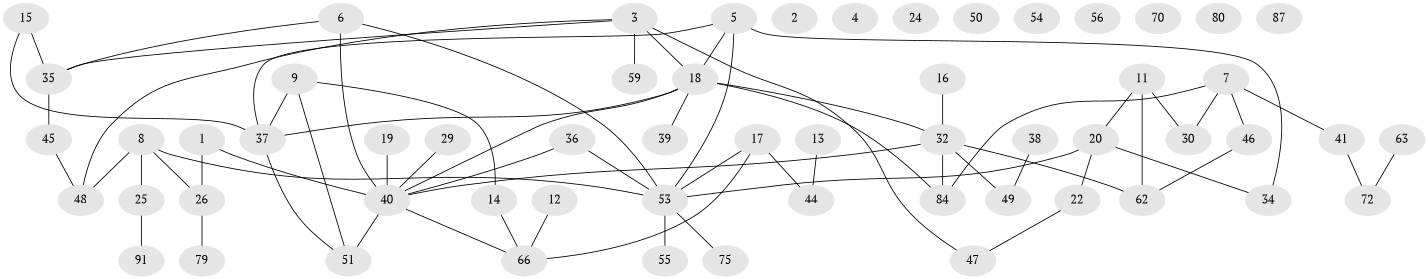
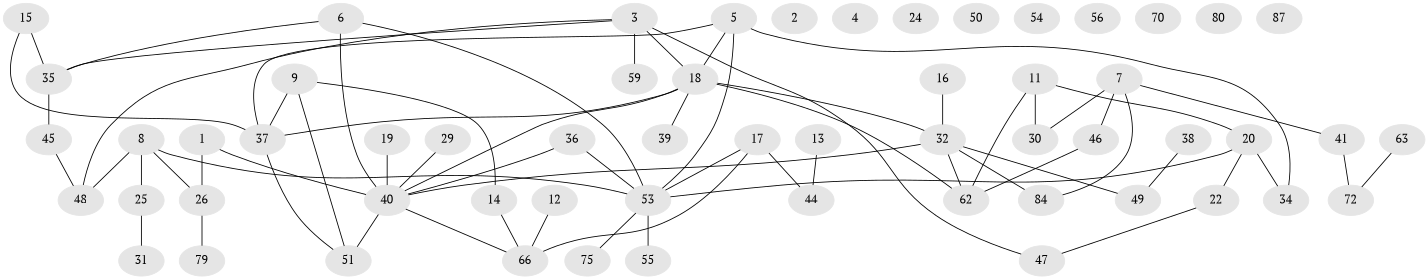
  graph {
    fontname="PT Serif"
    node [color=gray90 fontname="PT Serif" style=filled]
    edge [fontname="PT Serif"]
    1 [super="+71"]
    26 [super="+65"]
    40 [super="+74"]
    79
    51 [super="+68"]
    66 [super="+82"]
    2
    3 [super="+61"]
    18 [super="+33"]
    35
    47
    48 [super="+83"]
    59
    37 [super="+67"]
    62
    32 [super="+86"]
    39
    45
    4 [super="+73"]
    5 [super="+52"]
    34 [super="+78"]
    53 [super="+64"]
    55
    n24 [label=75]
    6 [super="+23"]
    7 [super="+88"]
    30
    41
    46 [super="+57"]
    84
    72 [super="+81"]
    8 [super="+69"]
    25
-   31 [super="+85" label=91]
+   31 [super="+85"]
    14 [super="+21"]
    9
    12 [super="+42"]
    11 [super="+27"]
    20 [super="+28"]
    22 [super="+60"]
    13
    44
    15
    49
    16
    17 [super="+77"]
    19
    24
    29
    36 [super="+75"]
    38 [super="+43"]
    50
    54
    56
    63
    70
    80
    87
    1 -- 26
    1 -- 40 [weight=2]
    26 -- 79
    40 -- 51 [weight=2]
    40 -- 66
    3 -- 18
    3 -- 35
    3 -- 47
    3 -- 48
    3 -- 59
    18 -- 40
    18 -- 37
-   18 -- 84
+   18 -- 62
    18 -- 32
    18 -- 39
    35 -- 45
    37 -- 51
    32 -- 40
    32 -- 62
    32 -- 84
    32 -- 49
    45 -- 48
    5 -- 18
    5 -- 37
    5 -- 34
    5 -- 53
    53 -- 55 [weight=2]
    53 -- n24
    6 -- 40
    6 -- 35
    6 -- 53
    7 -- 30
    7 -- 41
    7 -- 46
    7 -- 84
    41 -- 72
    46 -- 62
    8 -- 26
    8 -- 48
    8 -- 53
    8 -- 25
    25 -- 31
    14 -- 66
    9 -- 51
    9 -- 37
    9 -- 14
    12 -- 66
    11 -- 62
    11 -- 30
    11 -- 20
    20 -- 34
    20 -- 53
    20 -- 22
    22 -- 47
    13 -- 44
    15 -- 35
    15 -- 37
    16 -- 32
    17 -- 66
    17 -- 53
    17 -- 44
    19 -- 40
    29 -- 40
    36 -- 40
    36 -- 53
    38 -- 49
    63 -- 72
  }
